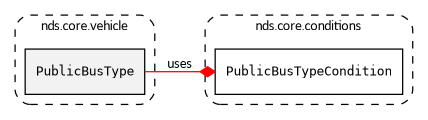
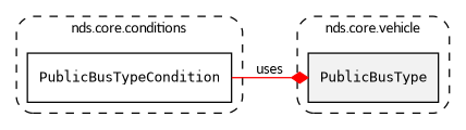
  digraph {
    fontsize=10
    rankdir=LR
    fontname=Lato
    node [fontsize=10 shape=box fontname=Lato]
    n1 [fillcolor="#0000000D" label=<<font face="monospace"><table align="center" border="0" cellspacing="0" cellpadding="0"><tr><td href="../../../content/packages/nds.core.vehicle.html#Bitmask-PublicBusType" title="Bitmask defined in nds.core.vehicle">PublicBusType</td></tr></table></font>> style=filled]
    n2 [label=<<font face="monospace"><table align="center" border="0" cellspacing="0" cellpadding="0"><tr><td href="../../../content/packages/nds.core.conditions.html#Structure-PublicBusTypeCondition" title="Structure defined in nds.core.conditions">PublicBusTypeCondition</td></tr></table></font>>]
    subgraph cluster_1 {
      label="nds.core.vehicle"
      style="dashed, rounded"
      n1
    }
    subgraph cluster_2 {
      label="nds.core.conditions"
      style="dashed, rounded"
      n2
    }
-   n1 -> n2 [fontsize=10 label=uses color=red arrowhead=diamond fontname=Lato]
+   n2 -> n1 [fontsize=10 label=uses color=red arrowhead=diamond fontname=Lato]
  }
